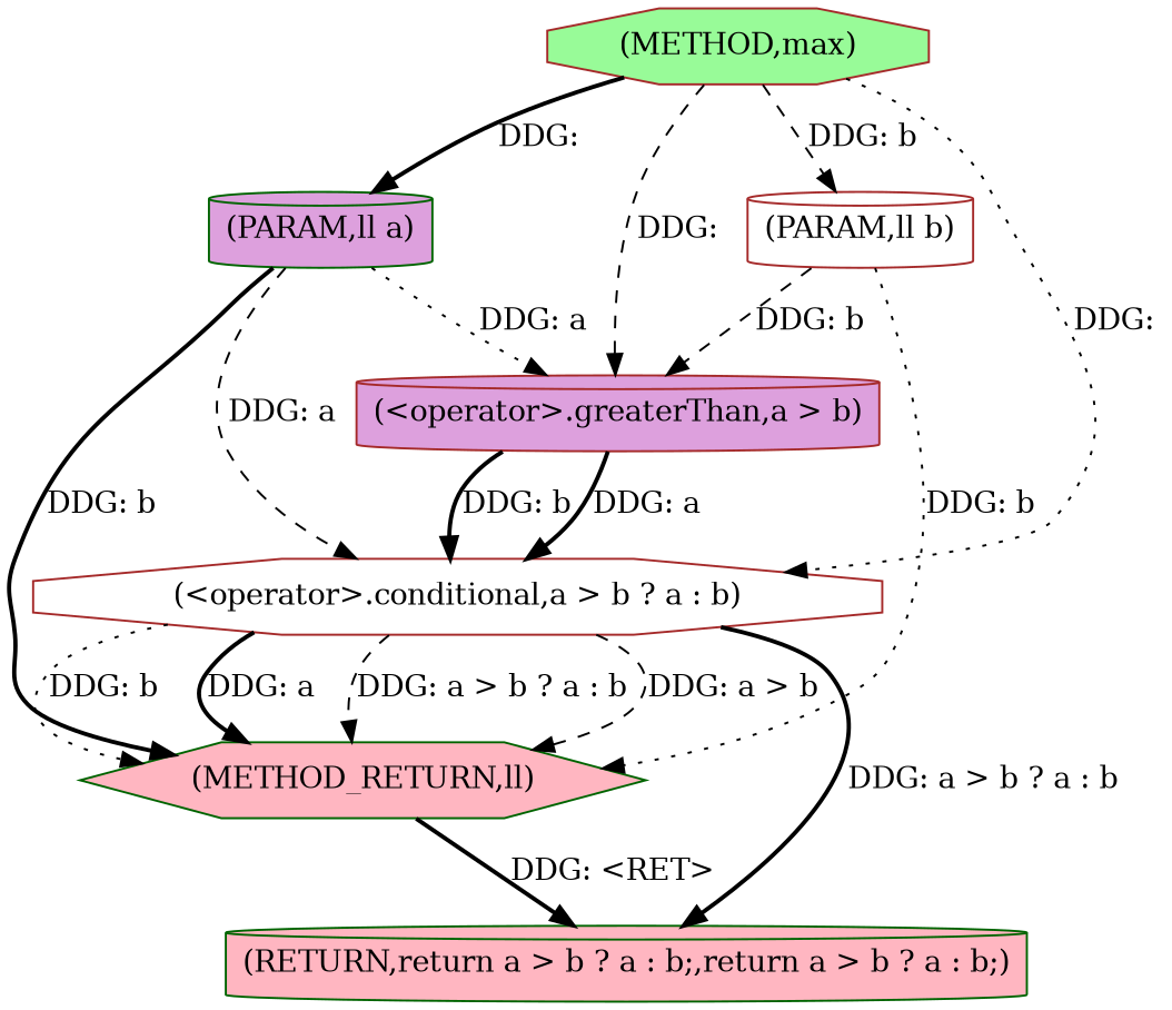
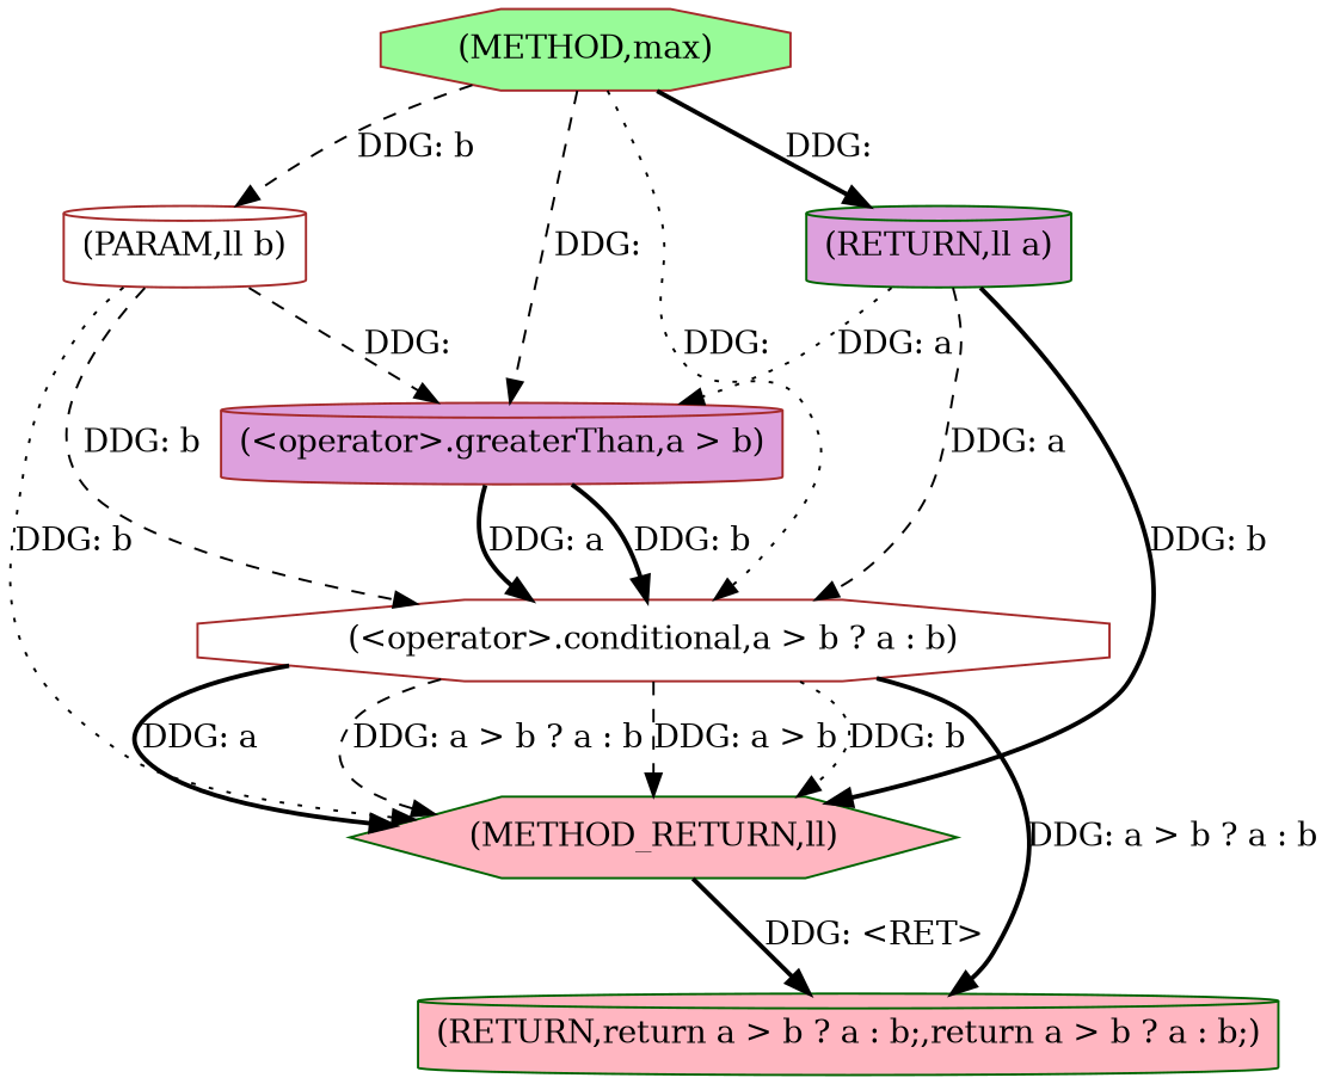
  digraph {
    node [color=brown fillcolor=plum shape=cylinder style=filled]
    edge [style=bold]
    n1 [fillcolor=palegreen label="(METHOD,max)" shape=octagon]
-   n2 [color=darkgreen label="(PARAM,ll a)"]
+   n2 [color=darkgreen label="(RETURN,ll a)"]
    n3 [fillcolor=white label="(PARAM,ll b)"]
    n4 [fillcolor=white label="(<operator>.conditional,a > b ? a : b)" shape=octagon]
    n5 [label="(<operator>.greaterThan,a > b)"]
    n6 [color=darkgreen fillcolor=lightpink label="(METHOD_RETURN,ll)" shape=hexagon]
    n7 [color=darkgreen fillcolor=lightpink label="(RETURN,return a > b ? a : b;,return a > b ? a : b;)"]
    n1 -> n2 [label="DDG: "]
    n1 -> n3 [label="DDG: b" style=dashed]
    n1 -> n4 [label="DDG: " style=dotted]
    n1 -> n5 [label="DDG: " style=dashed]
    n2 -> n4 [label="DDG: a" style=dashed]
    n2 -> n5 [label="DDG: a" style=dotted]
    n2 -> n6 [label="DDG: b"]
-   n3 -> n5 [label="DDG: b" style=dashed]
+   n3 -> n4 [label="DDG: b" style=dashed]
+   n3 -> n5 [label="DDG: " style=dashed]
    n3 -> n6 [label="DDG: b" style=dotted]
    n4 -> n6 [label="DDG: a > b" style=dashed]
    n4 -> n6 [label="DDG: b" style=dotted]
    n4 -> n6 [label="DDG: a"]
    n4 -> n6 [label="DDG: a > b ? a : b" style=dashed]
    n4 -> n7 [label="DDG: a > b ? a : b"]
    n5 -> n4 [label="DDG: b"]
    n5 -> n4 [label="DDG: a"]
    n6 -> n7 [label="DDG: <RET>"]
  }
